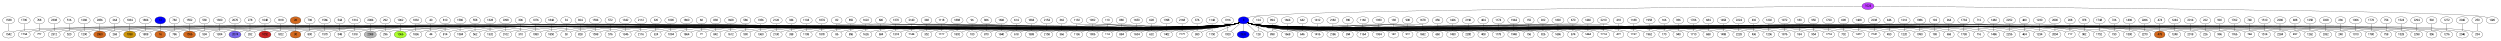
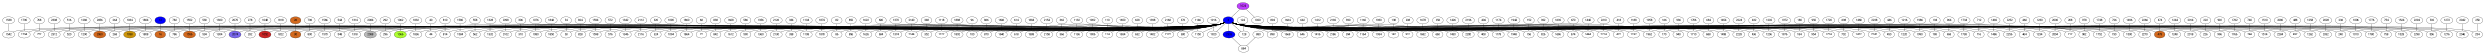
  strict graph {
    fontname=Roboto
    node [fillcolor=white fontname=Roboto style=filled]
    edge [fontname=Roboto]
    n1 [fillcolor=darkorchid1 label=1024]
    n2 [fillcolor=blue1 label=3]
    n3 [label=1020]
    n4 [label=1542]
    n5 [label=1794]
    n6 [label=772]
    n7 [label=2312]
    n8 [label=520]
    n9 [label=1290]
    n10 [fillcolor=chocolate label=2060]
    n11 [label=268]
    n12 [fillcolor=darkgoldenrod3 label=1038]
    n13 [label=1808]
    n14 [fillcolor=chocolate label=16]
    n15 [label=786]
    n16 [fillcolor=chocolate label=1556]
    n17 [fillcolor=blue1 label=2326]
    n18 [label=534]
    n19 [label=1304]
    n20 [fillcolor=mediumslateblue label=2074]
    n21 [label=282]
    n22 [fillcolor=firebrick3 label=1052]
    n23 [label=1822]
    n24 [fillcolor=chocolate label=30]
    n25 [label=800]
    n26 [label=1570]
    n27 [label=548]
    n28 [label=1318]
    n29 [fillcolor=gray73 label=2088]
    n30 [label=296]
    n31 [fillcolor=greenyellow label=1066]
    n32 [label=1836]
    n33 [label=44]
    n34 [label=814]
    n35 [label=1584]
    n36 [label=562]
    n37 [label=1332]
    n38 [label=2102]
    n39 [label=310]
    n40 [label=1080]
    n41 [label=1850]
    n42 [label=58]
    n43 [label=828]
    n44 [label=1598]
    n45 [label=576]
    n46 [label=1346]
    n47 [label=2116]
    n48 [label=324]
    n49 [label=1094]
    n50 [label=1864]
    n51 [label=72]
    n52 [label=842]
    n53 [label=1612]
    n54 [label=590]
    n55 [label=1360]
    n56 [label=2130]
    n57 [label=338]
    n58 [label=1108]
    n59 [label=1878]
    n60 [label=86]
    n61 [label=856]
    n62 [label=1626]
    n63 [label=604]
    n64 [label=1374]
    n65 [label=2144]
    n66 [label=352]
    n67 [label=1122]
    n68 [label=1892]
    n69 [label=100]
    n70 [label=870]
    n71 [label=1640]
    n72 [label=618]
    n73 [label=1388]
    n74 [label=2158]
    n75 [label=366]
    n76 [label=1136]
    n77 [label=1906]
    n78 [label=114]
    n79 [label=884]
    n80 [label=1654]
    n81 [label=632]
    n82 [label=1402]
    n83 [label=2172]
    n84 [label=380]
    n85 [label=1150]
    n86 [label=1920]
    n87 [label=128]
    n88 [label=898]
    n89 [label=1668]
    n90 [label=646]
    n91 [label=1416]
    n92 [label=2186]
    n93 [label=394]
    n94 [label=1164]
    n95 [label=1934]
    n96 [label=142]
    n97 [label=912]
    n98 [label=1682]
    n99 [label=660]
    n100 [label=1430]
    n101 [label=2200]
    n102 [label=408]
    n103 [label=1178]
    n104 [label=1948]
    n105 [label=156]
    n106 [label=926]
    n107 [label=1696]
    n108 [label=674]
    n109 [label=1444]
    n110 [label=2214]
    n111 [label=422]
    n112 [label=1192]
    n113 [label=1962]
    n114 [label=170]
    n115 [label=940]
    n116 [label=1710]
    n117 [label=688]
    n118 [label=1458]
    n119 [label=2228]
    n120 [label=436]
    n121 [label=1206]
    n122 [label=1976]
    n123 [label=184]
    n124 [label=954]
    n125 [label=1724]
    n126 [label=702]
    n127 [label=1472]
    n128 [label=2242]
    n129 [label=450]
    n130 [label=1220]
    n131 [label=1990]
    n132 [label=198]
    n133 [label=968]
    n134 [label=1738]
    n135 [label=716]
    n136 [label=1486]
    n137 [label=2256]
    n138 [label=464]
    n139 [label=1234]
    n140 [label=2004]
    n141 [label=212]
    n142 [label=982]
    n143 [label=1752]
    n144 [label=730]
    n145 [label=1500]
    n146 [label=2270]
    n147 [fillcolor=chocolate label=478]
    n148 [label=1248]
    n149 [label=2018]
    n150 [label=226]
    n151 [label=996]
    n152 [label=1766]
    n153 [label=744]
    n154 [label=1514]
    n155 [label=2284]
    n156 [label=492]
    n157 [label=1262]
    n158 [label=2032]
    n159 [label=240]
    n160 [label=1010]
    n161 [label=1780]
    n162 [label=758]
    n163 [label=1528]
    n164 [label=2298]
    n165 [label=506]
    n166 [label=1276]
    n167 [label=2046]
    n168 [label=254]
    n169 [label=1538]
    n170 [label=516]
    n171 [label=2056]
    n172 [label=1034]
    n173 [fillcolor=blue1 label=12]
    n174 [label=1552]
    n175 [label=530]
    n176 [label=2070]
    n177 [label=1048]
    n178 [fillcolor=chocolate label=26]
    n179 [label=1566]
    n180 [label=544]
    n181 [label=2084]
    n182 [label=1062]
    n183 [label=40]
    n184 [label=1580]
    n185 [label=558]
    n186 [label=2098]
    n187 [label=1076]
    n188 [label=54]
    n189 [label=1594]
    n190 [label=572]
    n191 [label=2112]
    n192 [label=1090]
    n193 [label=68]
    n194 [label=1608]
    n195 [label=586]
    n196 [label=2126]
    n197 [label=1104]
    n198 [label=82]
    n199 [label=1622]
    n200 [label=600]
    n201 [label=2140]
    n202 [label=1118]
    n203 [label=96]
    n204 [label=1636]
    n205 [label=614]
    n206 [label=2154]
    n207 [label=1132]
    n208 [label=110]
    n209 [label=1650]
    n210 [label=628]
    n211 [label=2168]
    n212 [label=1146]
    n213 [label=124]
    n214 [label=1664]
    n215 [label=642]
    n216 [label=2182]
    n217 [label=1160]
    n218 [label=138]
    n219 [label=1678]
    n220 [label=656]
    n221 [label=2196]
    n222 [label=1174]
    n223 [label=152]
    n224 [label=1692]
    n225 [label=670]
    n226 [label=2210]
    n227 [label=1188]
    n228 [label=166]
    n229 [label=1706]
    n230 [label=684]
    n231 [label=2224]
    n232 [label=1202]
    n233 [label=180]
    n234 [label=1720]
    n235 [label=698]
    n236 [label=2238]
    n237 [label=1216]
    n238 [label=194]
    n239 [label=1734]
    n240 [label=712]
    n241 [label=2252]
    n242 [label=1230]
    n243 [label=208]
    n244 [label=1748]
    n245 [label=726]
    n246 [label=2266]
    n247 [label=1244]
    n248 [label=222]
    n249 [label=1762]
    n250 [label=740]
    n251 [label=2280]
    n252 [label=1258]
    n253 [label=236]
    n254 [label=1776]
    n255 [label=754]
    n256 [label=2294]
    n257 [label=1272]
    n258 [label=250]
    n259 [label=1790]
    n260 [label=768]
    n261 [label=2308]
    n262 [label=1286]
    n263 [label=264]
    n264 [label=1804]
    n265 [label=782]
    n266 [label=1300]
    n267 [label=278]
    n268 [label=1818]
    n269 [label=796]
    n270 [label=1314]
    n271 [label=292]
    n272 [label=1832]
    n273 [label=810]
    n274 [label=1328]
    n275 [label=306]
    n276 [label=1846]
    n277 [label=824]
    n278 [label=1342]
    n279 [label=320]
    n280 [label=1860]
    n281 [label=838]
    n282 [label=1356]
    n283 [label=334]
    n284 [label=1874]
    n285 [label=852]
    n286 [label=1370]
    n287 [label=348]
    n288 [label=1888]
    n289 [label=866]
    n290 [label=1384]
    n291 [label=362]
    n292 [label=1902]
    n293 [label=880]
    n294 [label=1398]
    n295 [label=376]
    n296 [label=1916]
    n297 [label=894]
    n298 [label=1412]
    n299 [label=390]
    n300 [label=1930]
    n301 [label=908]
    n302 [label=1426]
    n303 [label=404]
    n304 [label=1944]
    n305 [label=922]
    n306 [label=1440]
    n307 [label=418]
    n308 [label=1958]
    n309 [label=936]
    n310 [label=1454]
    n311 [label=432]
    n312 [label=1972]
    n313 [label=950]
    n314 [label=1468]
    n315 [label=446]
    n316 [label=1986]
    n317 [label=964]
    n318 [label=1482]
    n319 [label=460]
    n320 [label=2000]
    n321 [label=978]
    n322 [label=1496]
    n323 [label=474]
    n324 [label=2014]
    n325 [label=992]
    n326 [label=1510]
    n327 [label=488]
    n328 [label=2028]
    n329 [label=1006]
    n330 [label=1524]
    n331 [label=502]
    n332 [label=2042]
    n1 -- n2
    n1 -- n3
    n2 -- n4
    n2 -- n5
    n2 -- n6
    n2 -- n7
    n2 -- n8
    n2 -- n9
    n2 -- n10
    n2 -- n11
    n2 -- n12
    n2 -- n13
    n2 -- n14
    n2 -- n15
    n2 -- n16
    n2 -- n17
    n2 -- n18
    n2 -- n19
    n2 -- n20
    n2 -- n21
    n2 -- n22
    n2 -- n23
    n2 -- n24
    n2 -- n25
    n2 -- n26
    n2 -- n27
    n2 -- n28
    n2 -- n29
    n2 -- n30
    n2 -- n31
    n2 -- n32
    n2 -- n33
    n2 -- n34
    n2 -- n35
    n2 -- n36
    n2 -- n37
    n2 -- n38
    n2 -- n39
    n2 -- n40
    n2 -- n41
    n2 -- n42
    n2 -- n43
    n2 -- n44
    n2 -- n45
    n2 -- n46
    n2 -- n47
    n2 -- n48
    n2 -- n49
    n2 -- n50
    n2 -- n51
    n2 -- n52
    n2 -- n53
    n2 -- n54
    n2 -- n55
    n2 -- n56
    n2 -- n57
    n2 -- n58
    n2 -- n59
    n2 -- n60
    n2 -- n61
    n2 -- n62
    n2 -- n63
    n2 -- n64
    n2 -- n65
    n2 -- n66
    n2 -- n67
    n2 -- n68
    n2 -- n69
    n2 -- n70
    n2 -- n71
    n2 -- n72
    n2 -- n73
    n2 -- n74
    n2 -- n75
    n2 -- n76
    n2 -- n77
    n2 -- n78
-   n2 -- n79
+   n17 -- n79
    n2 -- n80
    n2 -- n81
    n2 -- n82
    n2 -- n83
    n2 -- n84
    n2 -- n85
    n2 -- n86
    n2 -- n87
    n2 -- n88
    n2 -- n89
    n2 -- n90
    n2 -- n91
    n2 -- n92
    n2 -- n93
    n2 -- n94
    n2 -- n95
    n2 -- n96
    n2 -- n97
    n2 -- n98
    n2 -- n99
    n2 -- n100
    n2 -- n101
    n2 -- n102
    n2 -- n103
    n2 -- n104
    n2 -- n105
    n2 -- n106
    n2 -- n107
    n2 -- n108
    n2 -- n109
    n2 -- n110
    n2 -- n111
    n2 -- n112
    n2 -- n113
    n2 -- n114
    n2 -- n115
    n2 -- n116
    n2 -- n117
    n2 -- n118
    n2 -- n119
    n2 -- n120
    n2 -- n121
    n2 -- n122
    n2 -- n123
    n2 -- n124
    n2 -- n125
    n2 -- n126
    n2 -- n127
    n2 -- n128
    n2 -- n129
    n2 -- n130
    n2 -- n131
    n2 -- n132
    n2 -- n133
    n2 -- n134
    n2 -- n135
    n2 -- n136
    n2 -- n137
    n2 -- n138
    n2 -- n139
    n2 -- n140
    n2 -- n141
    n2 -- n142
    n2 -- n143
    n2 -- n144
    n2 -- n145
    n2 -- n146
    n2 -- n147
    n2 -- n148
    n2 -- n149
    n2 -- n150
    n2 -- n151
    n2 -- n152
    n2 -- n153
    n2 -- n154
    n2 -- n155
    n2 -- n156
    n2 -- n157
    n2 -- n158
    n2 -- n159
    n2 -- n160
    n2 -- n161
    n2 -- n162
    n2 -- n163
    n2 -- n164
    n2 -- n165
    n2 -- n166
    n2 -- n167
    n2 -- n168
    n169 -- n4
    n170 -- n8
    n171 -- n10
    n172 -- n12
    n173 -- n14
    n174 -- n16
    n175 -- n18
    n176 -- n20
    n177 -- n22
    n178 -- n24
    n179 -- n26
    n180 -- n27
    n181 -- n29
    n182 -- n31
    n183 -- n33
    n184 -- n35
    n185 -- n36
    n186 -- n38
    n187 -- n40
    n188 -- n42
    n189 -- n44
    n190 -- n45
    n191 -- n47
    n192 -- n49
    n193 -- n51
    n194 -- n53
    n195 -- n54
    n196 -- n56
    n197 -- n58
    n198 -- n60
    n199 -- n62
    n200 -- n63
    n201 -- n65
    n202 -- n67
    n203 -- n69
    n204 -- n71
    n205 -- n72
    n206 -- n74
    n207 -- n76
    n208 -- n78
    n209 -- n80
    n210 -- n81
    n211 -- n83
    n212 -- n85
    n213 -- n87
    n214 -- n89
    n215 -- n90
    n216 -- n92
    n217 -- n94
    n218 -- n96
    n219 -- n98
    n220 -- n99
    n221 -- n101
    n222 -- n103
    n223 -- n105
    n224 -- n107
    n225 -- n108
    n226 -- n110
    n227 -- n112
    n228 -- n114
    n229 -- n116
    n230 -- n117
    n231 -- n119
    n232 -- n121
    n233 -- n123
    n234 -- n125
    n235 -- n126
    n236 -- n128
    n237 -- n130
    n238 -- n132
    n239 -- n134
    n240 -- n135
    n241 -- n137
    n242 -- n139
    n243 -- n141
    n244 -- n143
    n245 -- n144
    n246 -- n146
    n247 -- n148
    n248 -- n150
    n249 -- n152
    n250 -- n153
    n251 -- n155
    n252 -- n157
    n253 -- n159
    n254 -- n161
    n255 -- n162
    n256 -- n164
    n257 -- n166
    n258 -- n168
    n259 -- n5
    n260 -- n6
    n261 -- n7
    n262 -- n9
    n263 -- n11
    n264 -- n13
    n265 -- n15
    n266 -- n19
    n267 -- n21
    n268 -- n23
    n269 -- n25
    n270 -- n28
    n271 -- n30
    n272 -- n32
    n273 -- n34
    n274 -- n37
    n275 -- n39
    n276 -- n41
    n277 -- n43
    n278 -- n46
    n279 -- n48
    n280 -- n50
    n281 -- n52
    n282 -- n55
    n283 -- n57
    n284 -- n59
    n285 -- n61
    n286 -- n64
    n287 -- n66
    n288 -- n68
    n289 -- n70
    n290 -- n73
    n291 -- n75
    n292 -- n77
    n293 -- n79
    n294 -- n82
    n295 -- n84
    n296 -- n86
    n297 -- n88
    n298 -- n91
    n299 -- n93
    n300 -- n95
    n301 -- n97
    n302 -- n100
    n303 -- n102
    n304 -- n104
    n305 -- n106
    n306 -- n109
    n307 -- n111
    n308 -- n113
    n309 -- n115
    n310 -- n118
    n311 -- n120
    n312 -- n122
    n313 -- n124
    n314 -- n127
    n315 -- n129
    n316 -- n131
    n317 -- n133
    n318 -- n136
    n319 -- n138
    n320 -- n140
    n321 -- n142
    n322 -- n145
    n323 -- n147
    n324 -- n149
    n325 -- n151
    n326 -- n154
    n327 -- n156
    n328 -- n158
    n329 -- n160
    n330 -- n163
    n331 -- n165
    n332 -- n167
  }
